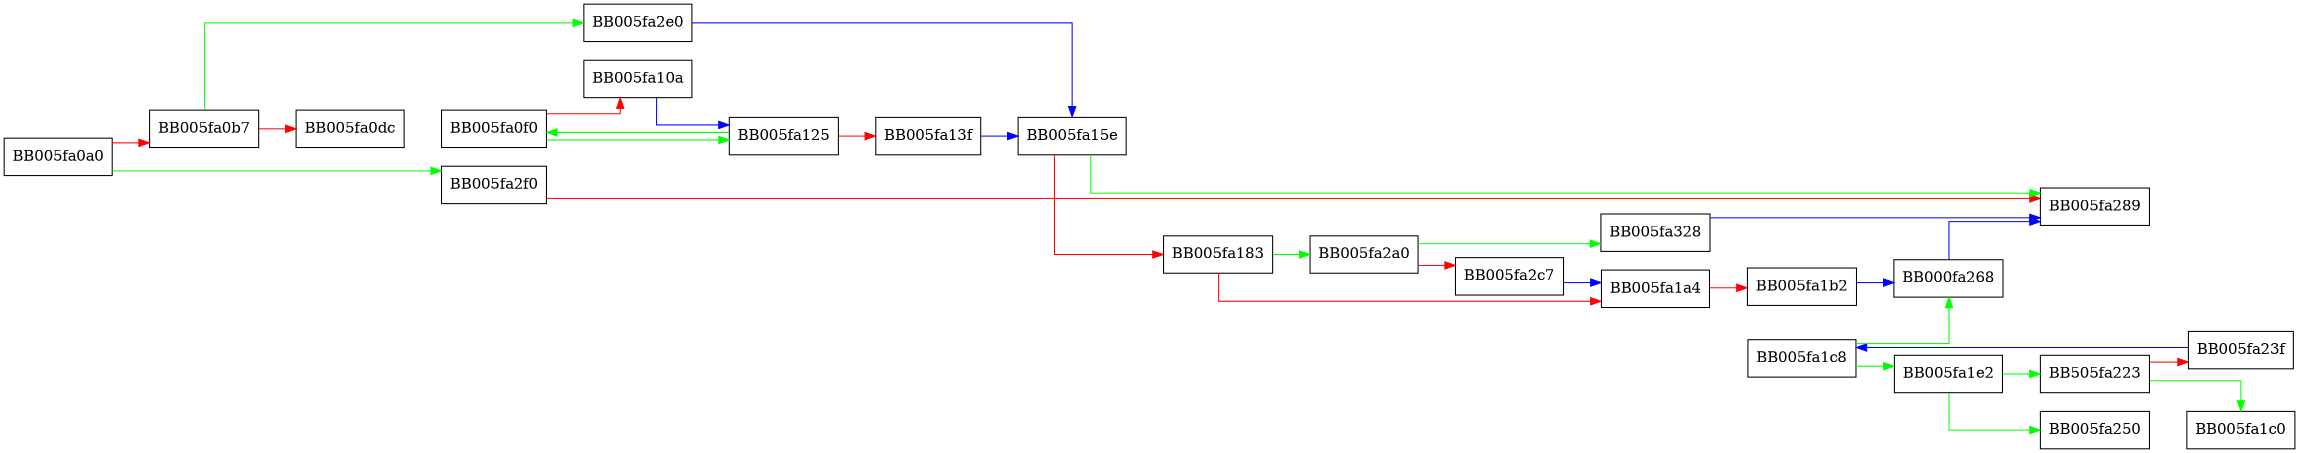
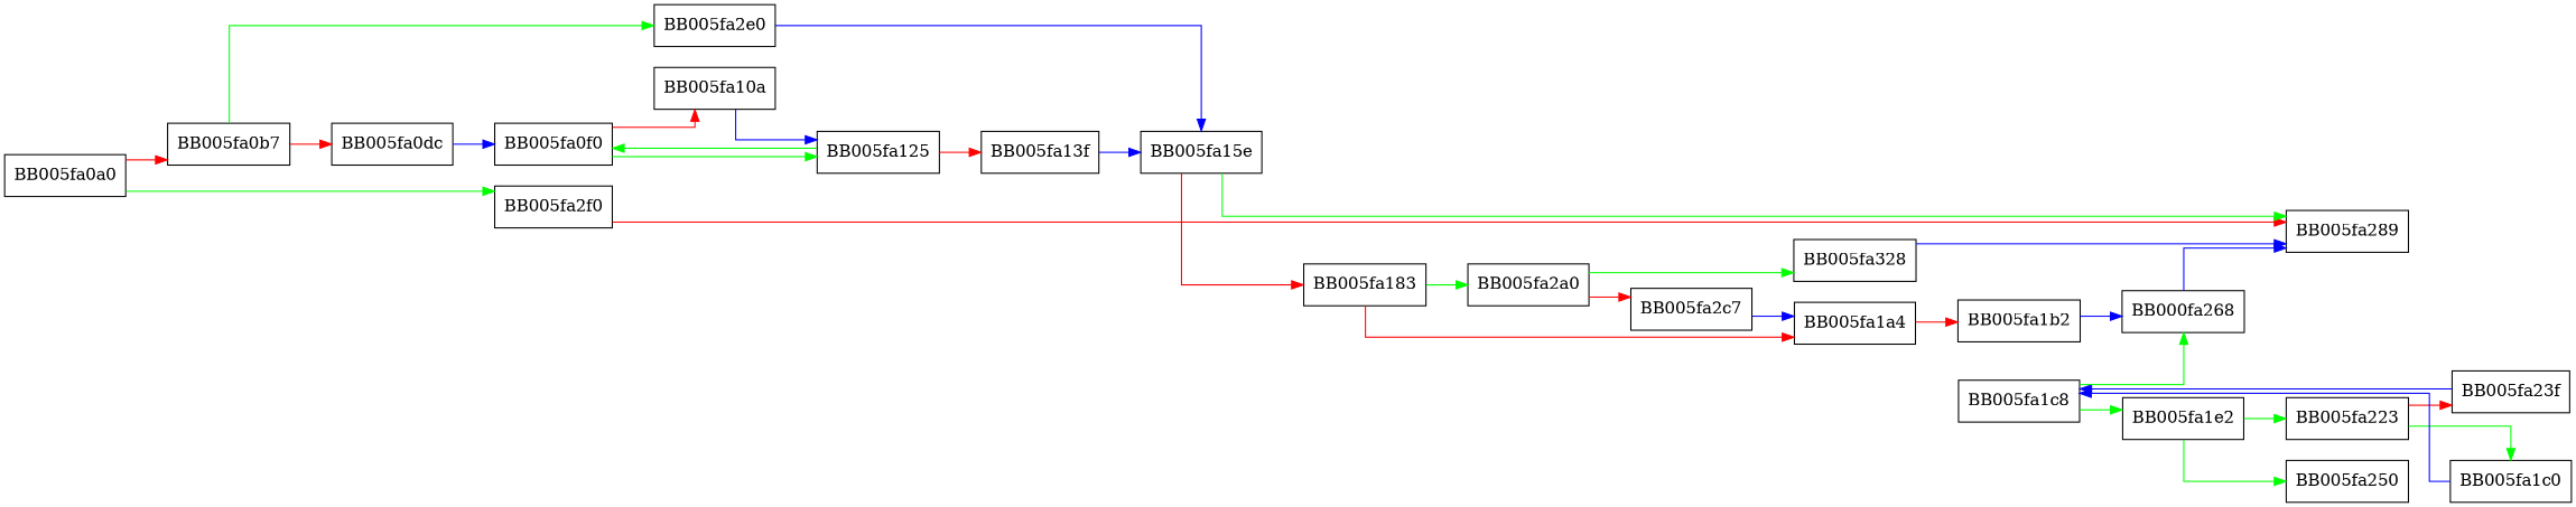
  digraph {
    rankdir=LR
    splines=ortho
    node [shape=box]
    edge [color=green]
    BB005fa0a0
    BB005fa2f0
    BB005fa0b7
    BB005fa289
    BB005fa2e0
    BB005fa0dc
    BB005fa15e
    BB005fa0f0
    BB005fa183
    BB005fa125
    BB005fa10a
    BB005fa13f
    BB005fa2a0
    BB005fa1a4
    BB005fa328
    BB005fa2c7
    BB005fa1b2
    BB005fa1e2
    BB005fa250
-   BB005fa223 [label=BB505fa223]
+   BB005fa223
    n21 [label=BB000fa268]
    BB005fa1c0
    BB005fa23f
    BB005fa1c8
    BB005fa0a0 -> BB005fa2f0
    BB005fa0a0 -> BB005fa0b7 [color=red]
    BB005fa2f0 -> BB005fa289 [color=red]
    BB005fa0b7 -> BB005fa2e0
    BB005fa0b7 -> BB005fa0dc [color=red]
    BB005fa2e0 -> BB005fa15e [color=blue]
+   BB005fa0dc -> BB005fa0f0 [color=blue]
    BB005fa15e -> BB005fa289
    BB005fa15e -> BB005fa183 [color=red]
    BB005fa0f0 -> BB005fa125
    BB005fa0f0 -> BB005fa10a [color=red]
    BB005fa183 -> BB005fa2a0
    BB005fa183 -> BB005fa1a4 [color=red]
    BB005fa125 -> BB005fa0f0
    BB005fa125 -> BB005fa13f [color=red]
    BB005fa10a -> BB005fa125 [color=blue]
    BB005fa13f -> BB005fa15e [color=blue]
    BB005fa2a0 -> BB005fa328
    BB005fa2a0 -> BB005fa2c7 [color=red]
    BB005fa1a4 -> BB005fa1b2 [color=red]
    BB005fa328 -> BB005fa289 [color=blue]
    BB005fa2c7 -> BB005fa1a4 [color=blue]
    BB005fa1b2 -> n21 [color=blue]
    BB005fa1e2 -> BB005fa250
    BB005fa1e2 -> BB005fa223
    BB005fa223 -> BB005fa1c0
    BB005fa223 -> BB005fa23f [color=red]
    n21 -> BB005fa289 [color=blue]
+   BB005fa1c0 -> BB005fa1c8 [color=blue]
    BB005fa23f -> BB005fa1c8 [color=blue]
    BB005fa1c8 -> BB005fa1e2
    BB005fa1c8 -> n21
  }
